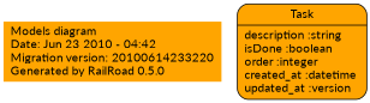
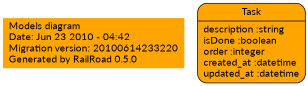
  digraph {
    splines=true
    fontname=Lato
    node [style=filled fillcolor=orange fontname=Lato]
    n1 [fontsize=14 label="Models diagram\lDate: Jun 23 2010 - 04:42\lMigration version: 20100614233220\lGenerated by RailRoad 0.5.0\l" shape=plaintext]
-   n2 [label="{Task|description :string\lisDone :boolean\lorder :integer\lcreated_at :datetime\lupdated_at :version\l}" shape=Mrecord]
+   n2 [label="{Task|description :string\lisDone :boolean\lorder :integer\lcreated_at :datetime\lupdated_at :datetime\l}" shape=Mrecord]
  }
